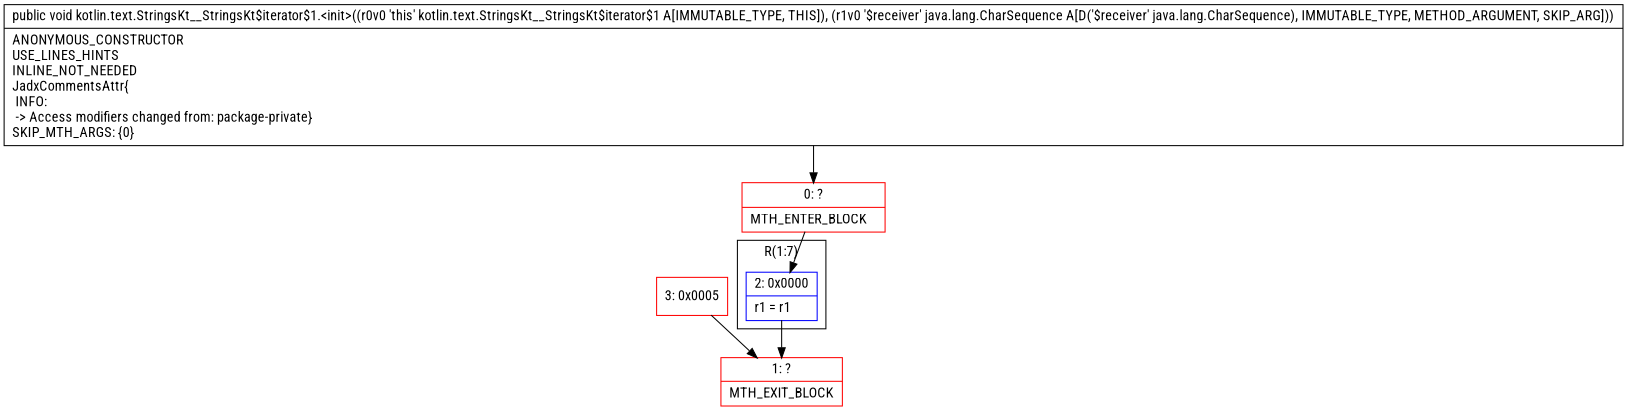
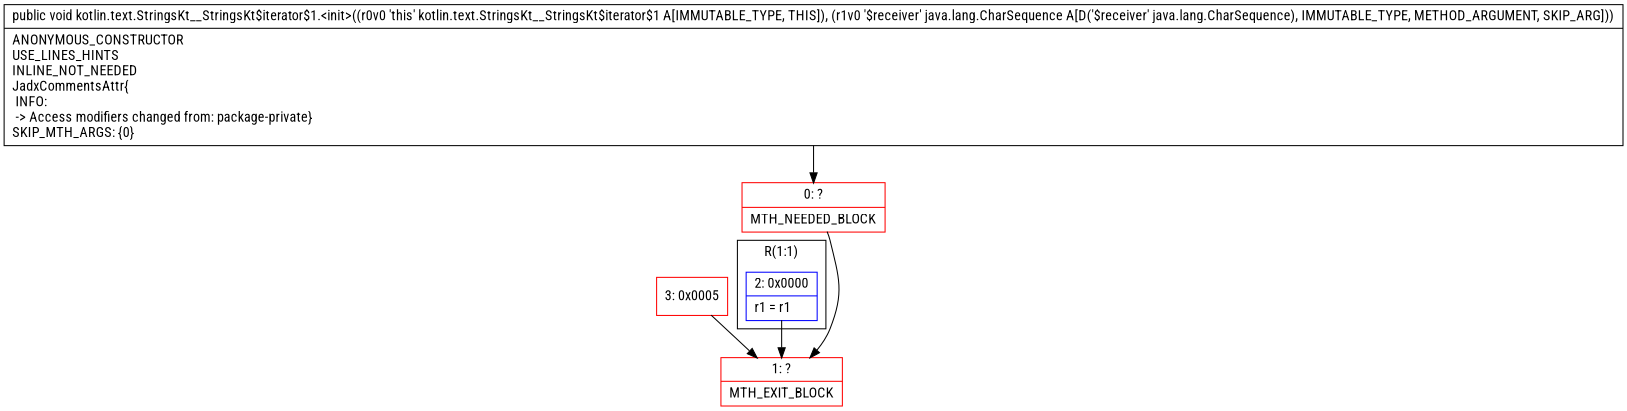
  digraph {
    fontname="Roboto Condensed"
    node [color=red fontname="Roboto Condensed" shape=record]
    edge [fontname="Roboto Condensed"]
    n1 [color=blue label="{2\:\ 0x0000|r1 = r1\l}"]
    n2 [label="{1\:\ ?|MTH_EXIT_BLOCK\l}"]
    n3 [label="{3\:\ 0x0005}"]
-   n4 [label="{0\:\ ?|MTH_ENTER_BLOCK\l}"]
+   n4 [label="{0\:\ ?|MTH_NEEDED_BLOCK\l}"]
    n5 [label="{public void kotlin.text.StringsKt__StringsKt$iterator$1.\<init\>((r0v0 'this' kotlin.text.StringsKt__StringsKt$iterator$1 A[IMMUTABLE_TYPE, THIS]), (r1v0 '$receiver' java.lang.CharSequence A[D('$receiver' java.lang.CharSequence), IMMUTABLE_TYPE, METHOD_ARGUMENT, SKIP_ARG]))  | ANONYMOUS_CONSTRUCTOR\lUSE_LINES_HINTS\lINLINE_NOT_NEEDED\lJadxCommentsAttr\{\l INFO: \l \-\> Access modifiers changed from: package\-private\}\lSKIP_MTH_ARGS: \{0\}\l}" color=""]
    subgraph cluster_1 {
-     label="R(1:7)"
+     label="R(1:1)"
      n1
    }
    n1 -> n2
    n3 -> n2
-   n4 -> n1
+   n4 -> n2
    n5 -> n4
  }
